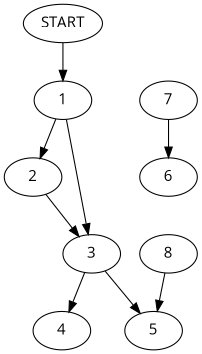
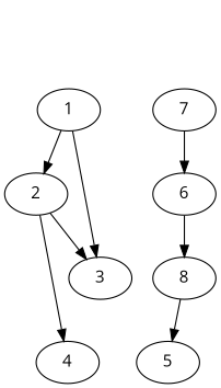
  digraph {
    fontname="Open Sans"
    node [fontname="Open Sans"]
    edge [fontname="Open Sans"]
-   n1 [label=START]
    1
    2
    3
    4
    5
    6
    8
    7
-   n1 -> 1
    1 -> 2
    1 -> 3
    2 -> 3
-   3 -> 4
-   3 -> 5
+   2 -> 4
+   6 -> 8
    8 -> 5
    7 -> 6
  }
